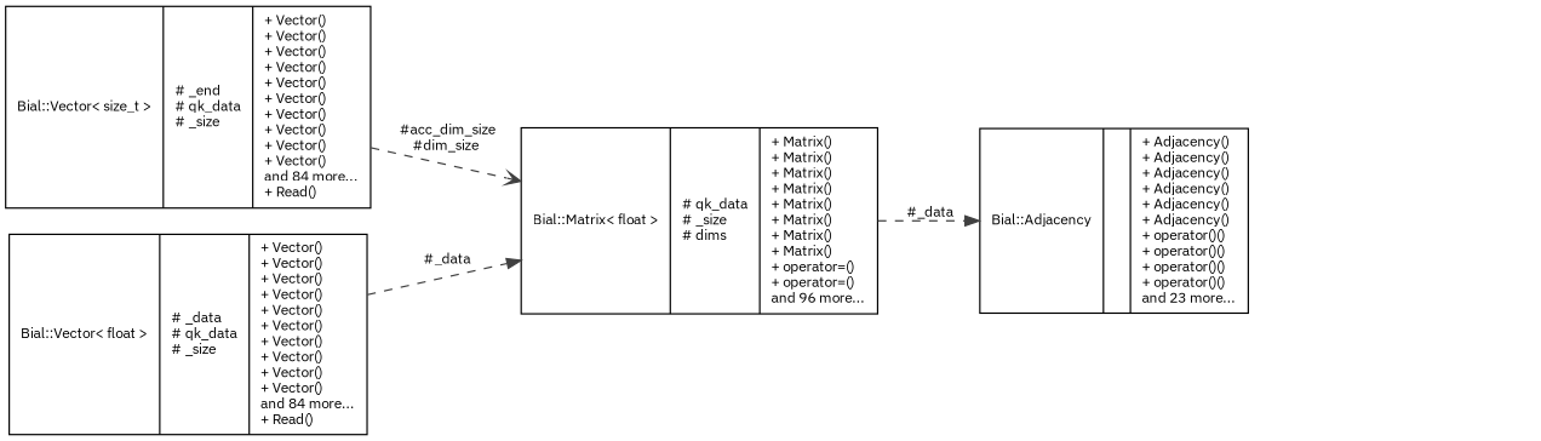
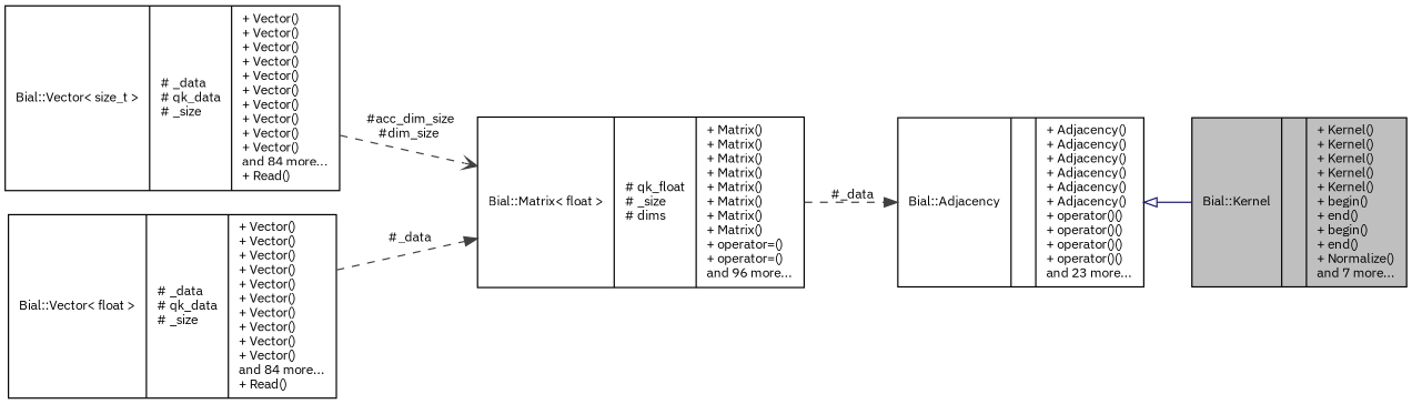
  digraph {
    fontname="IBM Plex Sans"
    rankdir=LR
    node [color=black fillcolor=white fontname="IBM Plex Sans" fontsize=10 shape=record style=filled]
    edge [color=grey25 fontname="IBM Plex Sans" fontsize=10 labelfontname=Helvetica labelfontsize=10 style=dashed arrowhead=normal]
+   n1 [fillcolor=grey75 fontcolor=black height=0.2 label="{Bial::Kernel\n||+ Kernel()\l+ Kernel()\l+ Kernel()\l+ Kernel()\l+ Kernel()\l+ begin()\l+ end()\l+ begin()\l+ end()\l+ Normalize()\land 7 more...\l}" width=0.4]
    n2 [height=0.2 label="{Bial::Adjacency\n||+ Adjacency()\l+ Adjacency()\l+ Adjacency()\l+ Adjacency()\l+ Adjacency()\l+ Adjacency()\l+ operator()()\l+ operator()()\l+ operator()()\l+ operator()()\land 23 more...\l}" width=0.4]
-   n3 [height=0.2 label="{Bial::Matrix\< float \>\n|# qk_data\l# _size\l# dims\l|+ Matrix()\l+ Matrix()\l+ Matrix()\l+ Matrix()\l+ Matrix()\l+ Matrix()\l+ Matrix()\l+ Matrix()\l+ operator=()\l+ operator=()\land 96 more...\l}" width=0.4]
-   n4 [height=0.2 label="{Bial::Vector\< size_t \>\n|# _end\l# qk_data\l# _size\l|+ Vector()\l+ Vector()\l+ Vector()\l+ Vector()\l+ Vector()\l+ Vector()\l+ Vector()\l+ Vector()\l+ Vector()\l+ Vector()\land 84 more...\l+ Read()\l}" width=0.4]
+   n3 [height=0.2 label="{Bial::Matrix\< float \>\n|# qk_float\l# _size\l# dims\l|+ Matrix()\l+ Matrix()\l+ Matrix()\l+ Matrix()\l+ Matrix()\l+ Matrix()\l+ Matrix()\l+ Matrix()\l+ operator=()\l+ operator=()\land 96 more...\l}" width=0.4]
+   n4 [height=0.2 label="{Bial::Vector\< size_t \>\n|# _data\l# qk_data\l# _size\l|+ Vector()\l+ Vector()\l+ Vector()\l+ Vector()\l+ Vector()\l+ Vector()\l+ Vector()\l+ Vector()\l+ Vector()\l+ Vector()\land 84 more...\l+ Read()\l}" width=0.4]
    n5 [height=0.2 label="{Bial::Vector\< float \>\n|# _data\l# qk_data\l# _size\l|+ Vector()\l+ Vector()\l+ Vector()\l+ Vector()\l+ Vector()\l+ Vector()\l+ Vector()\l+ Vector()\l+ Vector()\l+ Vector()\land 84 more...\l+ Read()\l}" width=0.4]
+   n2 -> n1 [arrowtail=onormal color=midnightblue dir=back style=solid arrowhead=""]
    n3 -> n2 [label=" #_data"]
    n4 -> n3 [arrowhead=vee label=" #acc_dim_size\n#dim_size"]
    n5 -> n3 [label=" #_data"]
  }
